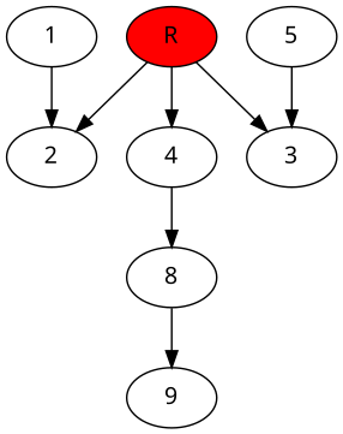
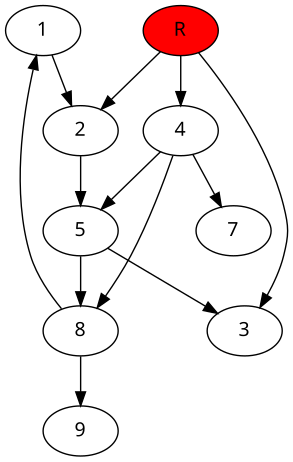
  digraph {
    fontname="Noto Sans"
    node [fontname="Noto Sans"]
    edge [fontname="Noto Sans"]
    1
    2
    5
    3
    8
    4
+   7
    9
    R [fillcolor="#ff0000" style=filled]
    1 -> 2
+   2 -> 5
    5 -> 3
+   5 -> 8
+   8 -> 1
    8 -> 9
+   4 -> 5
    4 -> 8
+   4 -> 7
    R -> 2
    R -> 3
    R -> 4
  }
